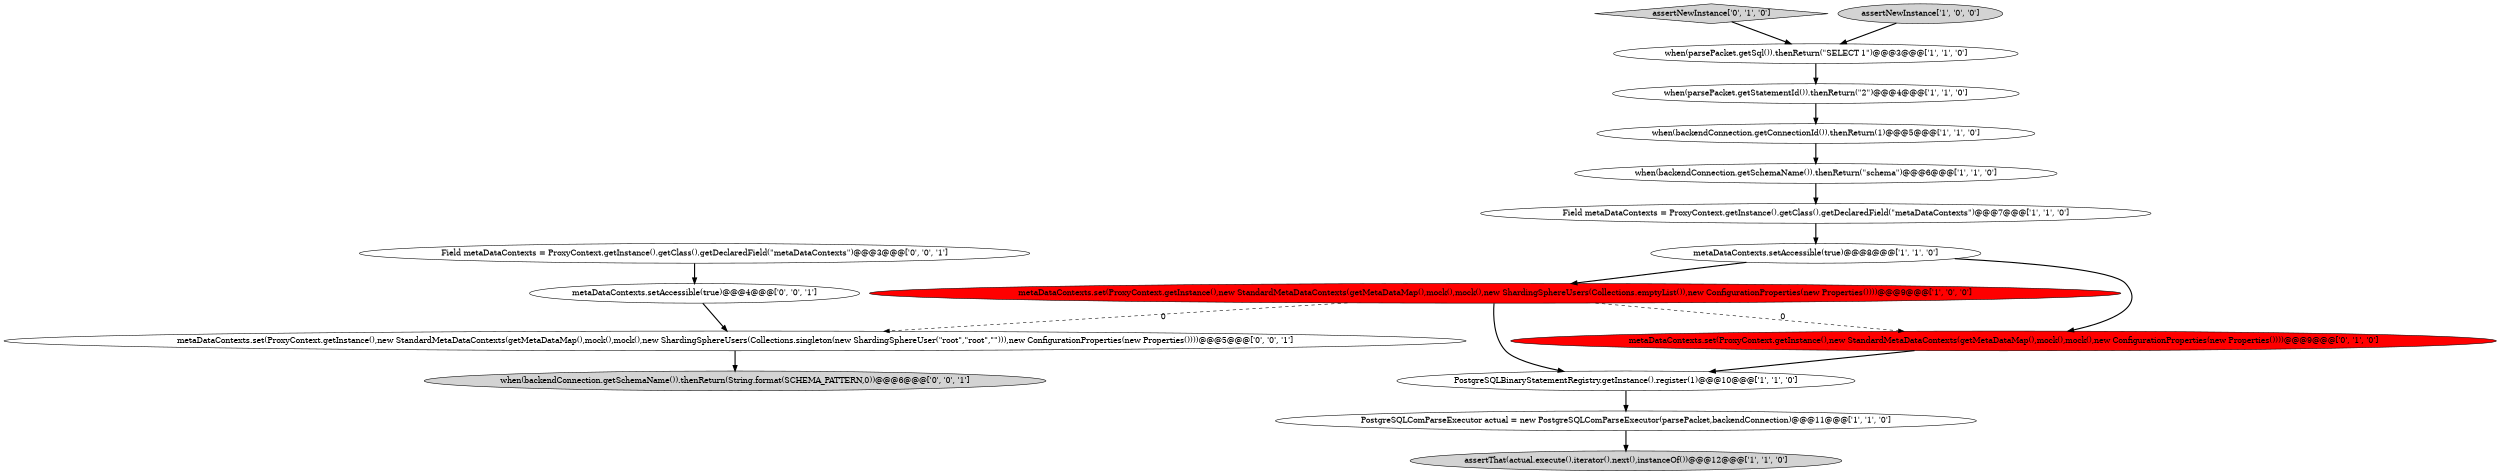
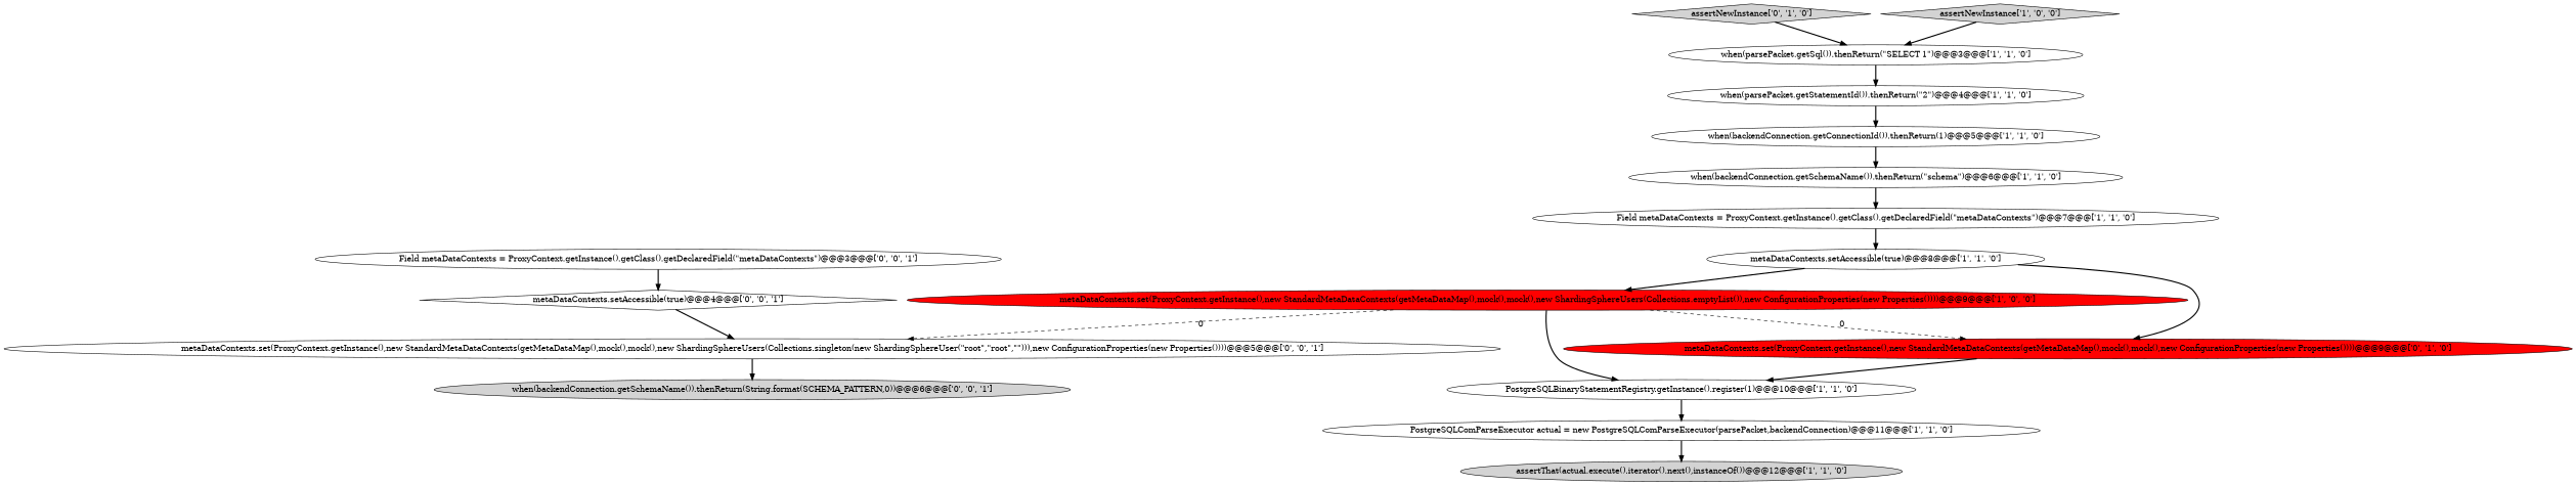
  digraph {
    node [fillcolor=white shape=ellipse style=filled]
    edge [style=bold]
    n1 [label="when(parsePacket.getSql()).thenReturn(\"SELECT 1\")@@@3@@@['1', '1', '0']"]
    n2 [label="when(parsePacket.getStatementId()).thenReturn(\"2\")@@@4@@@['1', '1', '0']"]
    n3 [label="when(backendConnection.getConnectionId()).thenReturn(1)@@@5@@@['1', '1', '0']"]
    n4 [label="PostgreSQLComParseExecutor actual = new PostgreSQLComParseExecutor(parsePacket,backendConnection)@@@11@@@['1', '1', '0']"]
    n5 [fillcolor=lightgray label="assertThat(actual.execute().iterator().next(),instanceOf())@@@12@@@['1', '1', '0']"]
    n6 [label="metaDataContexts.set(ProxyContext.getInstance(),new StandardMetaDataContexts(getMetaDataMap(),mock(),mock(),new ShardingSphereUsers(Collections.singleton(new ShardingSphereUser(\"root\",\"root\",\"\"))),new ConfigurationProperties(new Properties())))@@@5@@@['0', '0', '1']"]
    n7 [fillcolor=lightgray label="when(backendConnection.getSchemaName()).thenReturn(String.format(SCHEMA_PATTERN,0))@@@6@@@['0', '0', '1']"]
    n8 [label="Field metaDataContexts = ProxyContext.getInstance().getClass().getDeclaredField(\"metaDataContexts\")@@@3@@@['0', '0', '1']"]
-   n9 [label="metaDataContexts.setAccessible(true)@@@4@@@['0', '0', '1']"]
+   n9 [label="metaDataContexts.setAccessible(true)@@@4@@@['0', '0', '1']" shape=diamond]
    n10 [fillcolor=lightgray label="assertNewInstance['0', '1', '0']" shape=diamond]
    n11 [fillcolor=red label="metaDataContexts.set(ProxyContext.getInstance(),new StandardMetaDataContexts(getMetaDataMap(),mock(),mock(),new ConfigurationProperties(new Properties())))@@@9@@@['0', '1', '0']"]
    n12 [label="PostgreSQLBinaryStatementRegistry.getInstance().register(1)@@@10@@@['1', '1', '0']"]
    n13 [label="metaDataContexts.setAccessible(true)@@@8@@@['1', '1', '0']"]
    n14 [fillcolor=red label="metaDataContexts.set(ProxyContext.getInstance(),new StandardMetaDataContexts(getMetaDataMap(),mock(),mock(),new ShardingSphereUsers(Collections.emptyList()),new ConfigurationProperties(new Properties())))@@@9@@@['1', '0', '0']"]
-   n15 [fillcolor=lightgray label="assertNewInstance['1', '0', '0']"]
+   n15 [fillcolor=lightgray label="assertNewInstance['1', '0', '0']" shape=diamond]
    n16 [label="when(backendConnection.getSchemaName()).thenReturn(\"schema\")@@@6@@@['1', '1', '0']"]
    n17 [label="Field metaDataContexts = ProxyContext.getInstance().getClass().getDeclaredField(\"metaDataContexts\")@@@7@@@['1', '1', '0']"]
    n1 -> n2
    n2 -> n3
    n3 -> n16
    n4 -> n5
    n6 -> n7
    n8 -> n9
    n9 -> n6
    n10 -> n1
    n11 -> n12
    n12 -> n4
    n13 -> n11
    n13 -> n14
    n14 -> n6 [label=0 style=dashed]
    n14 -> n11 [label=0 style=dashed]
    n14 -> n12
    n15 -> n1
    n16 -> n17
    n17 -> n13
  }
